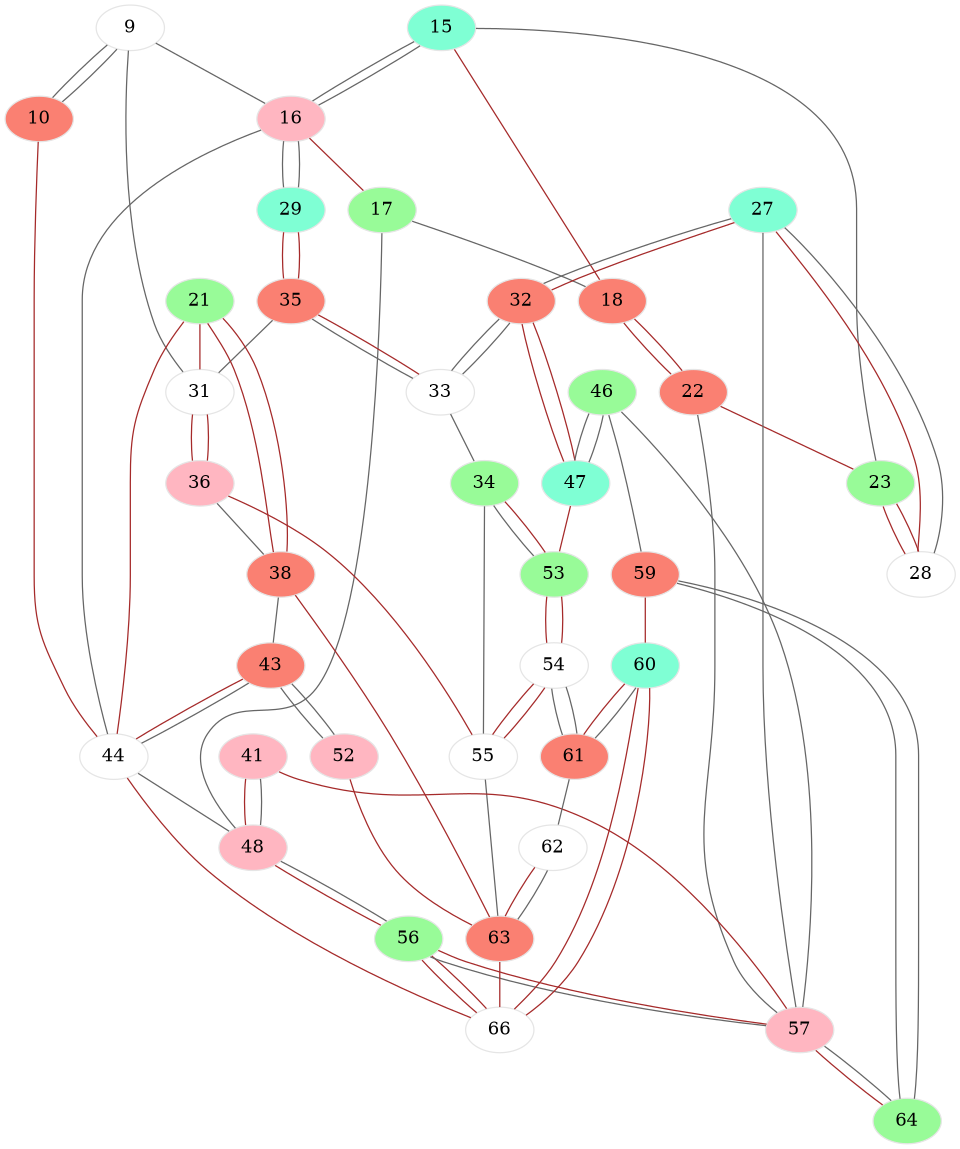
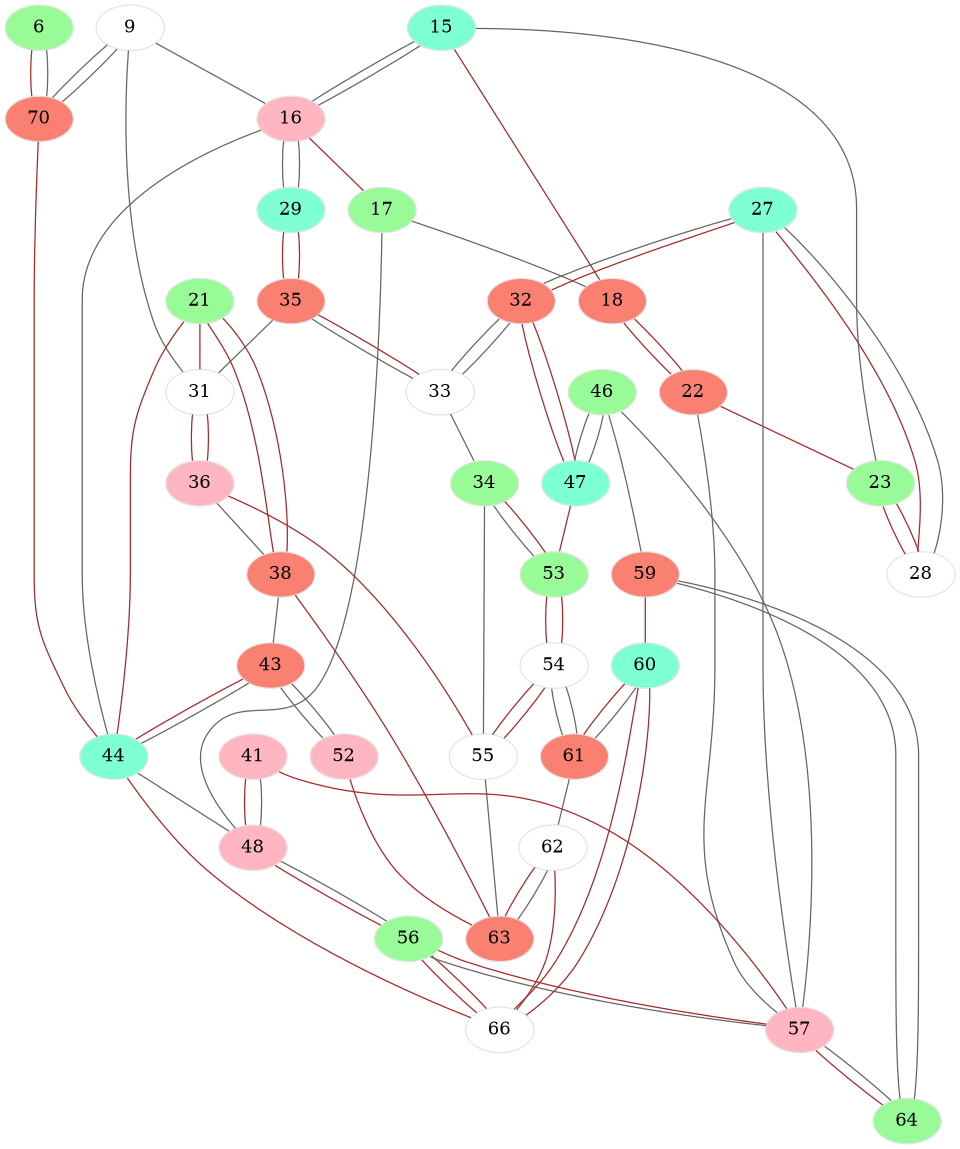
  graph {
    node [color=gray90 fillcolor=salmon style=filled]
    edge [color=brown]
-   10 [super="+5"]
-   44 [fillcolor=white super="+2+4"]
+   6 [fillcolor=palegreen]
+   10 [super="+5" label=70]
+   44 [fillcolor=aquamarine super="+2+4"]
    9 [fillcolor=white]
    16 [fillcolor=lightpink super="+8"]
    31 [fillcolor=white super="+20"]
    17 [fillcolor=palegreen super="+12"]
    29 [fillcolor=aquamarine]
    36 [fillcolor=lightpink]
    48 [fillcolor=lightpink super="+13+19"]
    66 [fillcolor=white super="+65"]
    15 [fillcolor=aquamarine]
    18 [super="+14"]
    23 [fillcolor=palegreen]
    22
    28 [fillcolor=white]
    n17 [label=35]
    56 [fillcolor=palegreen]
    57 [fillcolor=lightpink super="+45+42+26+25"]
    21 [fillcolor=palegreen]
    38 [super="+37"]
    43 [super="+40+39"]
    63 [super="+51+50"]
    64 [fillcolor=palegreen]
    27 [fillcolor=aquamarine]
    32
    33 [fillcolor=white]
    47 [fillcolor=aquamarine]
    34 [fillcolor=palegreen]
    55 [fillcolor=white super="+35"]
    53 [fillcolor=palegreen]
    54 [fillcolor=white]
    52 [fillcolor=lightpink]
    41 [fillcolor=lightpink super="+24"]
    46 [fillcolor=palegreen]
    59 [super="+58"]
    60 [fillcolor=aquamarine]
    61
    62 [fillcolor=white]
+   6 -- 10 [weight=2]
+   6 -- 10 [color=gray40]
    10 -- 44
    44 -- 48 [color=gray40 weight=2]
    44 -- 66
    9 -- 10 [color=gray40]
    9 -- 10 [color=gray40]
    9 -- 16 [color=gray40]
    9 -- 31 [color=gray40]
    16 -- 44 [color=gray40]
    16 -- 17
    16 -- 29 [color=gray40]
    16 -- 29 [color=gray40]
    31 -- 36
    31 -- 36
    17 -- 48 [color=gray40 weight=2]
    17 -- 18 [color=gray40 weight=2]
    29 -- n17
    29 -- n17
    36 -- 38 [color=gray40]
    36 -- 55
    48 -- 56
    48 -- 56 [color=gray40]
    15 -- 16 [color=gray40]
    15 -- 16 [color=gray40]
    15 -- 18
    15 -- 23 [color=gray40]
    18 -- 22
    18 -- 22
    23 -- 28
    23 -- 28
    22 -- 23
    22 -- 57 [color=gray40]
    n17 -- 31 [color=gray40]
    n17 -- 33 [color=gray40]
    n17 -- 33
    56 -- 66
    56 -- 66
    56 -- 57 [color=gray40]
    56 -- 57
    57 -- 64
    57 -- 64 [color=gray40]
    21 -- 44
    21 -- 31
    21 -- 38
    21 -- 38
    38 -- 43 [color=gray40]
    38 -- 63
    43 -- 44 [weight=2]
    43 -- 44 [color=gray40]
    43 -- 52 [color=gray40 weight=2]
    43 -- 52 [color=gray40]
-   63 -- 66
+   62 -- 66
    27 -- 28
    27 -- 28 [color=gray40]
    27 -- 57 [color=gray40]
    27 -- 32 [color=gray40]
    27 -- 32
    32 -- 33 [color=gray40]
    32 -- 33 [color=gray40]
    32 -- 47
    32 -- 47
    33 -- 34 [color=gray40]
    47 -- 53
    34 -- 55 [color=gray40]
    34 -- 53 [color=gray40]
    34 -- 53
    55 -- 63 [color=gray40]
    53 -- 54
    53 -- 54
    54 -- 55
    54 -- 55
    54 -- 61 [color=gray40]
    54 -- 61 [color=gray40]
    52 -- 63
    41 -- 48 [weight=2]
    41 -- 48 [color=gray40]
    41 -- 57 [weight=2]
    46 -- 57 [color=gray40]
    46 -- 47 [color=gray40]
    46 -- 47 [color=gray40]
    46 -- 59 [color=gray40]
    59 -- 64 [color=gray40 weight=2]
    59 -- 64 [color=gray40]
    59 -- 60
    60 -- 66
    60 -- 66
    60 -- 61
    60 -- 61 [color=gray40]
    61 -- 62 [color=gray40]
    62 -- 63 [weight=2]
    62 -- 63 [color=gray40]
  }
